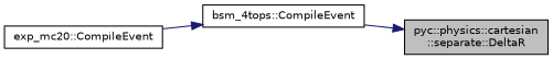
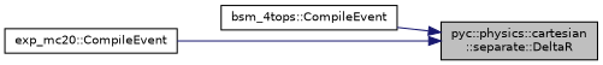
  digraph {
    rankdir=RL
    node [color=black fillcolor=white fontname=Helvetica fontsize=10 shape=record style=filled]
    edge [color=midnightblue dir=back fontname=Helvetica fontsize=10 labelfontname=Helvetica labelfontsize=10 style=solid]
    n1 [fillcolor=grey75 fontcolor=black height=0.2 label="pyc::physics::cartesian\l::separate::DeltaR" width=0.4]
    n2 [height=0.2 label="bsm_4tops::CompileEvent" width=0.4]
    n3 [height=0.2 label="exp_mc20::CompileEvent" width=0.4]
    n1 -> n2
-   n2 -> n3
+   n1 -> n3
  }
